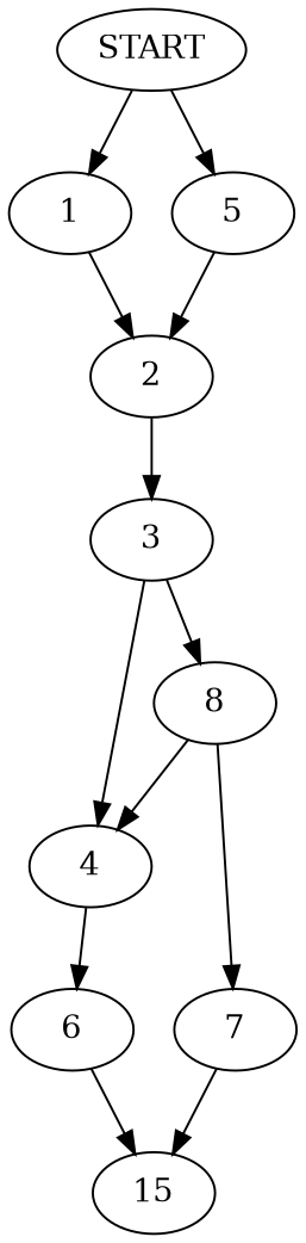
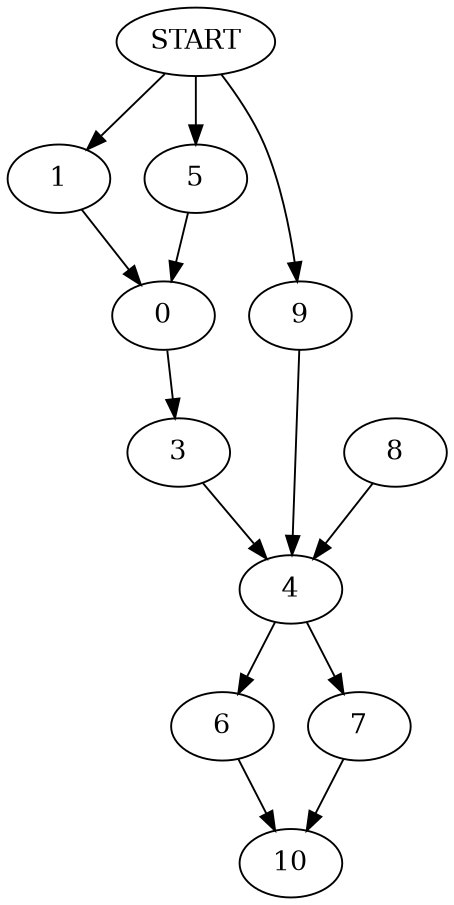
  digraph {
    n1 [label=START]
    1
    5
-   2
+   9
+   2 [label=0]
    4
    3
    8
    6
    7
-   10 [label=15]
+   10
    n1 -> 1
    n1 -> 5
+   n1 -> 9
    1 -> 2
    5 -> 2
+   9 -> 4
    2 -> 3
    4 -> 6
-   8 -> 7
+   4 -> 7
    3 -> 4
-   3 -> 8
    8 -> 4
    6 -> 10
    7 -> 10
  }
